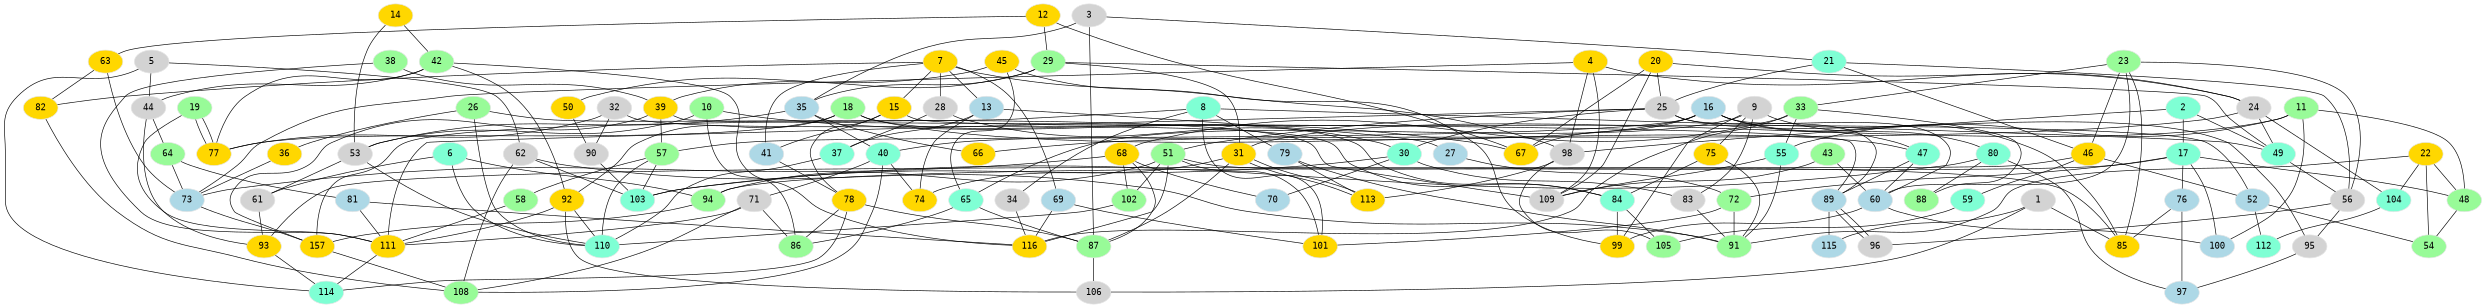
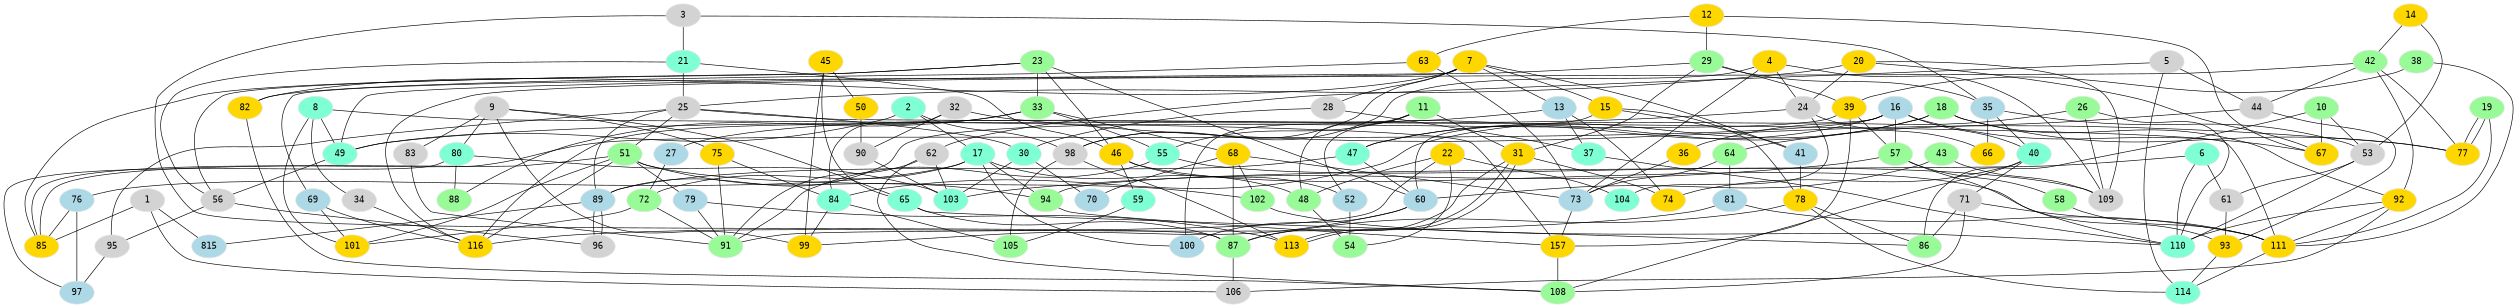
  graph {
    fontname="DejaVu Sans Mono"
    node [color=gray90 fillcolor=gold fontname="DejaVu Sans Mono" style=filled]
    edge [fontname="DejaVu Sans Mono"]
    1 [fillcolor=lightgrey]
    85
    106 [fillcolor=lightgrey]
-   115 [fillcolor=lightblue]
+   115 [fillcolor=lightblue label=815]
    2 [fillcolor=aquamarine]
    17 [fillcolor=aquamarine]
    49 [fillcolor=aquamarine]
    98 [fillcolor=lightgrey]
    94 [fillcolor=palegreen]
    48 [fillcolor=palegreen]
    100 [fillcolor=lightblue]
    72 [fillcolor=palegreen]
    76 [fillcolor=lightblue]
    56 [fillcolor=lightgrey]
    113
    105 [fillcolor=palegreen]
    3 [fillcolor=lightgrey]
    21 [fillcolor=aquamarine]
    35 [fillcolor=lightblue]
    87 [fillcolor=palegreen]
    25 [fillcolor=lightgrey]
    46
    53 [fillcolor=lightgrey]
    40 [fillcolor=aquamarine]
    66
    4
    24 [fillcolor=lightgrey]
    73 [fillcolor=lightblue]
    109 [fillcolor=lightgrey]
    104 [fillcolor=aquamarine]
    n31 [label=157]
    5 [fillcolor=lightgrey]
    44 [fillcolor=lightgrey]
    62 [fillcolor=lightgrey]
    114 [fillcolor=aquamarine]
    64 [fillcolor=palegreen]
    93
    91 [fillcolor=palegreen]
    103 [fillcolor=aquamarine]
    108 [fillcolor=palegreen]
    6 [fillcolor=aquamarine]
    61 [fillcolor=lightgrey]
    110 [fillcolor=aquamarine]
    7
    13 [fillcolor=lightblue]
    15
    28 [fillcolor=lightgrey]
    41 [fillcolor=lightblue]
    69 [fillcolor=lightblue]
    82
    27 [fillcolor=lightblue]
    37 [fillcolor=aquamarine]
    74
    52 [fillcolor=lightblue]
    78
    30 [fillcolor=aquamarine]
    101
    116
    8 [fillcolor=aquamarine]
    34 [fillcolor=lightgrey]
    9 [fillcolor=lightgrey]
    65 [fillcolor=aquamarine]
    75
    80 [fillcolor=aquamarine]
    83 [fillcolor=lightgrey]
    99
    86 [fillcolor=palegreen]
    84 [fillcolor=aquamarine]
    88 [fillcolor=palegreen]
    97 [fillcolor=lightblue]
    10 [fillcolor=palegreen]
    67
    11 [fillcolor=palegreen]
    31
    55 [fillcolor=aquamarine]
    54 [fillcolor=palegreen]
    12
    29 [fillcolor=palegreen]
    63
    39
    79 [fillcolor=lightblue]
    14
    42 [fillcolor=palegreen]
    77
    92
-   112 [fillcolor=aquamarine]
    16 [fillcolor=lightblue]
    47 [fillcolor=aquamarine]
    57 [fillcolor=palegreen]
    60 [fillcolor=lightblue]
    71 [fillcolor=lightgrey]
    89 [fillcolor=lightblue]
    58 [fillcolor=palegreen]
    18 [fillcolor=palegreen]
    111
    19 [fillcolor=palegreen]
    20
    51 [fillcolor=palegreen]
    95 [fillcolor=lightgrey]
    59 [fillcolor=aquamarine]
    96 [fillcolor=lightgrey]
    22
    23 [fillcolor=palegreen]
    33 [fillcolor=palegreen]
    68
    70 [fillcolor=lightblue]
    102 [fillcolor=palegreen]
    26 [fillcolor=palegreen]
    36
    32 [fillcolor=lightgrey]
    90 [fillcolor=lightgrey]
    38 [fillcolor=palegreen]
    43 [fillcolor=palegreen]
    81 [fillcolor=lightblue]
    45
    50
    1 -- 85
    1 -- 106
    1 -- 115
    2 -- 17
    2 -- 49
    2 -- 98
    17 -- 94
    17 -- 48
    17 -- 100
    17 -- 72
    17 -- 76
    49 -- 56
    98 -- 113
    98 -- 105
    94 -- n31
    48 -- 54
    72 -- 91
    72 -- 101
    76 -- 85
    76 -- 97
    56 -- 95
    56 -- 96
    3 -- 21
    3 -- 35
    3 -- 87
    21 -- 56
    21 -- 25
    21 -- 46
    35 -- 53
    35 -- 40
    35 -- 66
    87 -- 106
    25 -- 30
    25 -- 89
    25 -- 111
    25 -- 51
    25 -- 95
    46 -- 93
    46 -- 52
    46 -- 59
    53 -- 61
    53 -- 110
    40 -- 108
    40 -- 74
    40 -- 71
    4 -- 98
    4 -- 24
    4 -- 73
    4 -- 109
    24 -- 49
    24 -- 66
    24 -- 104
    73 -- n31
-   104 -- 112
    n31 -- 108
    5 -- 44
    5 -- 62
    5 -- 114
    44 -- 64
    44 -- 93
    62 -- 91
    62 -- 103
    62 -- 108
    64 -- 73
    64 -- 81
    93 -- 114
    6 -- 94
    6 -- 61
    6 -- 110
    61 -- 93
    7 -- 98
    7 -- 13
    7 -- 15
    7 -- 28
    7 -- 41
    7 -- 69
    7 -- 82
    13 -- 27
    13 -- 37
    13 -- 74
    15 -- 41
    15 -- 52
    15 -- 78
    28 -- 37
    28 -- 30
    41 -- 78
    69 -- 101
    69 -- 116
    82 -- 108
    27 -- 72
    37 -- 110
    52 -- 54
-   52 -- 112
    78 -- 87
    78 -- 114
    78 -- 86
    30 -- 103
-   30 -- 83
    30 -- 70
    8 -- 49
    8 -- n31
    8 -- 101
    8 -- 34
    34 -- 116
    9 -- 65
    9 -- 75
    9 -- 80
    9 -- 83
    9 -- 99
    65 -- 87
    65 -- 86
    75 -- 91
    75 -- 84
    80 -- 103
    80 -- 88
    80 -- 97
    83 -- 91
    84 -- 105
    84 -- 99
    10 -- 53
    10 -- 86
    10 -- 67
    11 -- 48
    11 -- 100
    11 -- 31
    11 -- 55
    31 -- 113
    31 -- 113
    31 -- 87
    31 -- 74
    55 -- 109
    55 -- 91
    12 -- 67
    12 -- 29
    12 -- 63
    29 -- 49
    29 -- 35
    29 -- 31
    29 -- 39
    63 -- 73
    63 -- 82
    39 -- n31
    39 -- 57
    39 -- 89
    79 -- 113
    79 -- 91
    14 -- 53
    14 -- 42
    42 -- 44
    42 -- 116
    42 -- 77
    42 -- 92
    92 -- 106
    92 -- 110
    92 -- 111
    16 -- 85
    16 -- 40
    16 -- 67
    16 -- 47
    16 -- 57
    16 -- 60
    47 -- 60
    47 -- 89
    57 -- 103
    57 -- 110
    57 -- 58
    60 -- 100
    60 -- 99
    71 -- 108
    71 -- 86
    71 -- 111
    89 -- 115
    89 -- 96
    89 -- 96
    58 -- 111
    18 -- 84
    18 -- 77
    18 -- 92
    18 -- 47
    111 -- 114
    19 -- 77
    19 -- 77
    19 -- 111
    20 -- 25
    20 -- 24
    20 -- 109
    20 -- 67
    51 -- 85
    51 -- 94
    51 -- 101
    51 -- 116
-   8 -- 79
+   51 -- 79
    51 -- 102
    95 -- 97
    59 -- 105
    22 -- 48
    22 -- 104
    22 -- 91
    22 -- 54
    23 -- 85
    23 -- 56
    23 -- 46
    23 -- 60
    23 -- 33
    33 -- 116
    33 -- 88
    33 -- 55
    33 -- 68
    68 -- 87
    68 -- 73
    68 -- 70
    68 -- 102
    102 -- 110
    26 -- 109
    26 -- 110
    26 -- 36
    36 -- 73
    32 -- 84
    32 -- 77
    32 -- 90
    90 -- 103
    38 -- 39
    38 -- 111
    43 -- 109
    43 -- 60
    81 -- 116
    81 -- 111
    45 -- 65
    45 -- 99
    45 -- 50
    50 -- 90
  }
